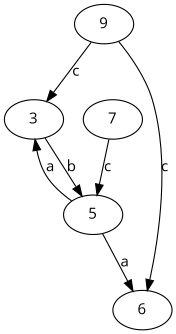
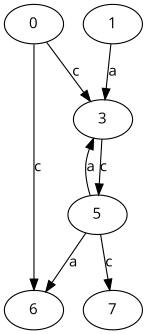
  strict digraph {
    fontname="Open Sans"
    node [fontname="Open Sans"]
    edge [fontname="Open Sans"]
    3
    5
    6
    7
-   0 [label=9]
-   3 -> 5 [label=b]
+   0
+   1
+   3 -> 5 [label=c]
    5 -> 3 [label=a]
    5 -> 6 [label=a]
-   7 -> 5 [label=c]
+   5 -> 7 [label=c]
    0 -> 3 [label=c]
    0 -> 6 [label=c]
+   1 -> 3 [label=a]
  }
